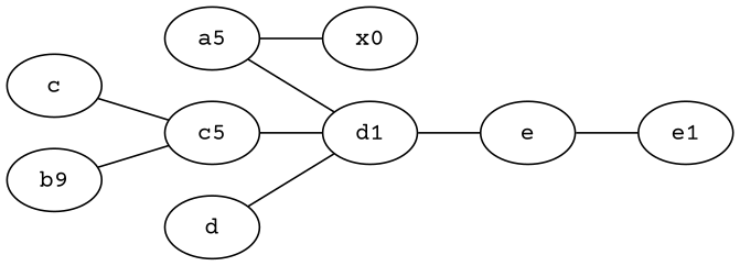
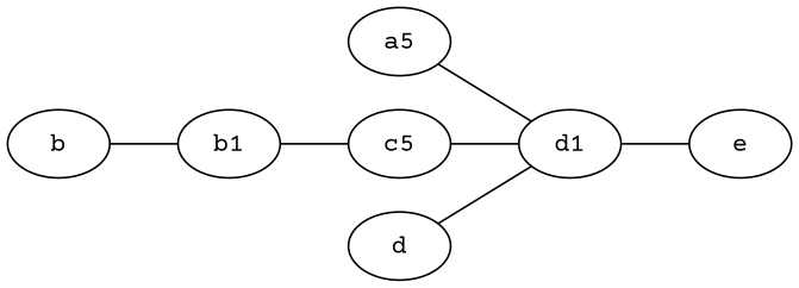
  graph {
    fontname="Courier Prime"
    rankdir=LR
    node [fontname="Courier Prime" labelfontsize=50]
    edge [fontname="Courier Prime"]
    e
-   e1
    n3 [label=a5]
-   x0
    d1
    n6 [label=c5]
-   c
-   b1 [label=b9]
+   b1
+   b
    d
-   e -- e1
-   n3 -- x0
    n3 -- d1
    d1 -- e
    n6 -- d1
-   c -- n6
    b1 -- n6
+   b -- b1
    d -- d1
  }
